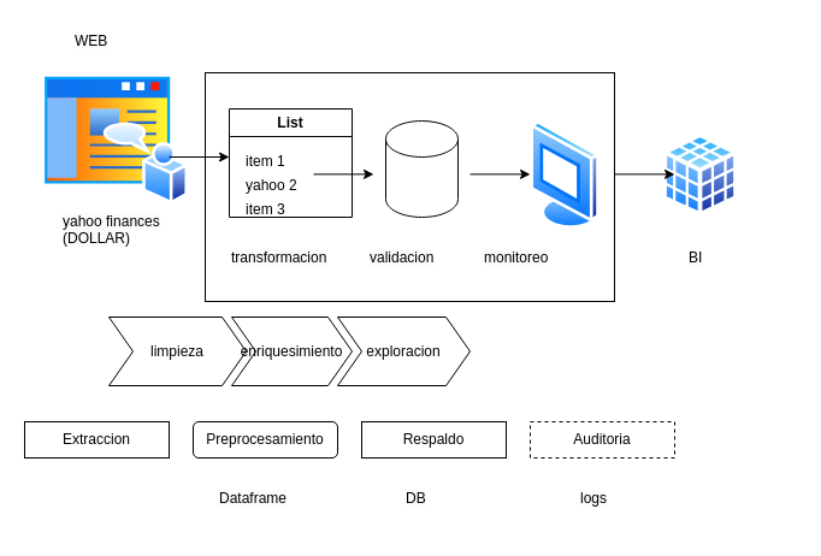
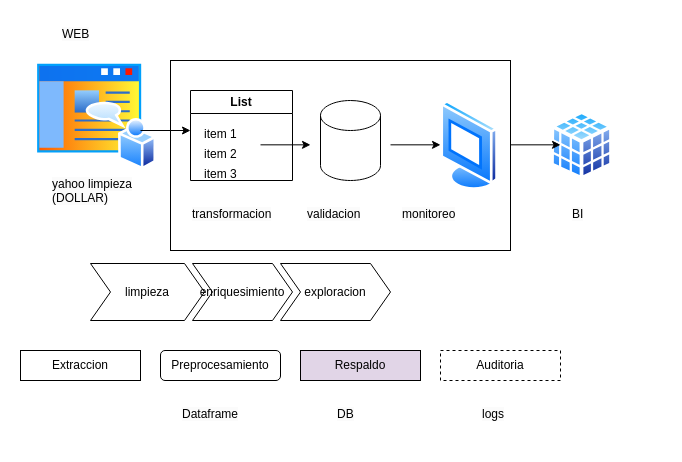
  <mxCell id="0" />
  <mxCell id="1" parent="0" />
  <mxCell id="2" value="Extraccion" style="rounded=0;whiteSpace=wrap;html=1;" vertex="1" parent="1"><mxGeometry x="20" y="350" width="120" height="30" as="geometry" /></mxCell>
  <mxCell id="3" value="Preprocesamiento" style="whiteSpace=wrap;html=1;rounded=1;" vertex="1" parent="1"><mxGeometry x="160" y="350" width="120" height="30" as="geometry" /></mxCell>
  <mxCell id="4" value="&lt;span style=&quot;color: rgb(0, 0, 0); font-family: Helvetica; font-size: 12px; font-style: normal; font-variant-ligatures: normal; font-variant-caps: normal; font-weight: 400; letter-spacing: normal; orphans: 2; text-align: center; text-indent: 0px; text-transform: none; widows: 2; word-spacing: 0px; -webkit-text-stroke-width: 0px; white-space: normal; background-color: rgb(251, 251, 251); text-decoration-thickness: initial; text-decoration-style: initial; text-decoration-color: initial; float: none; display: inline !important;&quot;&gt;Dataframe&lt;/span&gt;" style="text;whiteSpace=wrap;html=1;" vertex="1" parent="1"><mxGeometry x="180" y="400" width="90" height="40" as="geometry" /></mxCell>
  <mxCell id="5" value="&lt;span style=&quot;color: rgb(0, 0, 0); font-family: Helvetica; font-size: 12px; font-style: normal; font-variant-ligatures: normal; font-variant-caps: normal; font-weight: 400; letter-spacing: normal; orphans: 2; text-align: center; text-indent: 0px; text-transform: none; widows: 2; word-spacing: 0px; -webkit-text-stroke-width: 0px; white-space: normal; background-color: rgb(251, 251, 251); text-decoration-thickness: initial; text-decoration-style: initial; text-decoration-color: initial; float: none; display: inline !important;&quot;&gt;DB&lt;/span&gt;" style="text;whiteSpace=wrap;html=1;" vertex="1" parent="1"><mxGeometry x="335" y="400" width="90" height="40" as="geometry" /></mxCell>
- <mxCell id="6" value="Respaldo" style="rounded=0;whiteSpace=wrap;html=1;" vertex="1" parent="1"><mxGeometry x="300" y="350" width="120" height="30" as="geometry" /></mxCell>
+ <mxCell id="6" value="Respaldo" style="rounded=0;whiteSpace=wrap;html=1;fillColor=#e1d5e7;" vertex="1" parent="1"><mxGeometry x="300" y="350" width="120" height="30" as="geometry" /></mxCell>
  <mxCell id="7" value="Auditoria" style="rounded=0;whiteSpace=wrap;html=1;dashed=1;" vertex="1" parent="1"><mxGeometry x="440" y="350" width="120" height="30" as="geometry" /></mxCell>
  <mxCell id="8" value="&lt;span style=&quot;color: rgb(0, 0, 0); font-family: Helvetica; font-size: 12px; font-style: normal; font-variant-ligatures: normal; font-variant-caps: normal; font-weight: 400; letter-spacing: normal; orphans: 2; text-align: center; text-indent: 0px; text-transform: none; widows: 2; word-spacing: 0px; -webkit-text-stroke-width: 0px; white-space: normal; background-color: rgb(251, 251, 251); text-decoration-thickness: initial; text-decoration-style: initial; text-decoration-color: initial; float: none; display: inline !important;&quot;&gt;logs&lt;/span&gt;" style="text;whiteSpace=wrap;html=1;" vertex="1" parent="1"><mxGeometry x="480" y="400" width="90" height="40" as="geometry" /></mxCell>
  <mxCell id="9" value="" style="image;aspect=fixed;perimeter=ellipsePerimeter;html=1;align=center;shadow=0;dashed=0;spacingTop=3;image=img/lib/active_directory/home_page.svg;" vertex="1" parent="1"><mxGeometry x="33.89" y="60" width="122.22" height="110" as="geometry" /></mxCell>
  <mxCell id="10" value="&lt;span style=&quot;color: rgb(0, 0, 0); font-family: Helvetica; font-size: 12px; font-style: normal; font-variant-ligatures: normal; font-variant-caps: normal; font-weight: 400; letter-spacing: normal; orphans: 2; text-align: center; text-indent: 0px; text-transform: none; widows: 2; word-spacing: 0px; -webkit-text-stroke-width: 0px; white-space: normal; background-color: rgb(251, 251, 251); text-decoration-thickness: initial; text-decoration-style: initial; text-decoration-color: initial; float: none; display: inline !important;&quot;&gt;WEB&lt;/span&gt;" style="text;whiteSpace=wrap;html=1;" vertex="1" parent="1"><mxGeometry x="60" width="90" height="40" as="geometry" y="20" /></mxCell>
- <mxCell id="11" value="&lt;span style=&quot;color: rgb(0, 0, 0); font-family: Helvetica; font-size: 12px; font-style: normal; font-variant-ligatures: normal; font-variant-caps: normal; font-weight: 400; letter-spacing: normal; orphans: 2; text-align: center; text-indent: 0px; text-transform: none; widows: 2; word-spacing: 0px; -webkit-text-stroke-width: 0px; white-space: normal; background-color: rgb(251, 251, 251); text-decoration-thickness: initial; text-decoration-style: initial; text-decoration-color: initial; float: none; display: inline !important;&quot;&gt;yahoo finances&lt;/span&gt;&lt;div&gt;&lt;span style=&quot;color: rgb(0, 0, 0); font-family: Helvetica; font-size: 12px; font-style: normal; font-variant-ligatures: normal; font-variant-caps: normal; font-weight: 400; letter-spacing: normal; orphans: 2; text-align: center; text-indent: 0px; text-transform: none; widows: 2; word-spacing: 0px; -webkit-text-stroke-width: 0px; white-space: normal; background-color: rgb(251, 251, 251); text-decoration-thickness: initial; text-decoration-style: initial; text-decoration-color: initial; float: none; display: inline !important;&quot;&gt;(DOLLAR)&lt;/span&gt;&lt;/div&gt;" style="text;whiteSpace=wrap;html=1;" vertex="1" parent="1"><mxGeometry x="50" y="170" width="90" height="40" as="geometry" /></mxCell>
+ <mxCell id="11" value="&lt;span style=&quot;color: rgb(0, 0, 0); font-family: Helvetica; font-size: 12px; font-style: normal; font-variant-ligatures: normal; font-variant-caps: normal; font-weight: 400; letter-spacing: normal; orphans: 2; text-align: center; text-indent: 0px; text-transform: none; widows: 2; word-spacing: 0px; -webkit-text-stroke-width: 0px; white-space: normal; background-color: rgb(251, 251, 251); text-decoration-thickness: initial; text-decoration-style: initial; text-decoration-color: initial; float: none; display: inline !important;&quot;&gt;yahoo limpieza&lt;/span&gt;&lt;div&gt;&lt;span style=&quot;color: rgb(0, 0, 0); font-family: Helvetica; font-size: 12px; font-style: normal; font-variant-ligatures: normal; font-variant-caps: normal; font-weight: 400; letter-spacing: normal; orphans: 2; text-align: center; text-indent: 0px; text-transform: none; widows: 2; word-spacing: 0px; -webkit-text-stroke-width: 0px; white-space: normal; background-color: rgb(251, 251, 251); text-decoration-thickness: initial; text-decoration-style: initial; text-decoration-color: initial; float: none; display: inline !important;&quot;&gt;(DOLLAR)&lt;/span&gt;&lt;/div&gt;" style="text;whiteSpace=wrap;html=1;" vertex="1" parent="1"><mxGeometry x="50" y="170" width="90" height="40" as="geometry" /></mxCell>
  <mxCell id="12" value="&lt;div&gt;&lt;br&gt;&lt;/div&gt;&lt;div&gt;&lt;br&gt;&lt;/div&gt;" style="swimlane;childLayout=stackLayout;horizontal=1;fillColor=none;horizontalStack=1;resizeParent=1;resizeParentMax=0;resizeLast=0;collapsible=0;strokeColor=none;stackBorder=10;stackSpacing=-12;resizable=1;align=center;points=[];whiteSpace=wrap;html=1;" vertex="1" parent="1"><mxGeometry x="80" y="230" width="320" height="100" as="geometry" /></mxCell>
  <mxCell id="13" value="limpieza" style="shape=step;perimeter=stepPerimeter;fixedSize=1;points=[];whiteSpace=wrap;html=1;" vertex="1" parent="12"><mxGeometry x="10" y="33" width="114" height="57" as="geometry" /></mxCell>
  <mxCell id="14" value="enriquesimiento" style="shape=step;perimeter=stepPerimeter;fixedSize=1;points=[];whiteSpace=wrap;html=1;" vertex="1" parent="12"><mxGeometry x="112" y="33" width="100" height="57" as="geometry" /></mxCell>
  <mxCell id="15" value="exploracion" style="shape=step;perimeter=stepPerimeter;fixedSize=1;points=[];whiteSpace=wrap;html=1;" vertex="1" parent="12"><mxGeometry x="200" y="33" width="110" height="57" as="geometry" /></mxCell>
  <mxCell id="16" value="" style="rounded=0;whiteSpace=wrap;html=1;" vertex="1" parent="1"><mxGeometry x="170" y="60" width="340" height="190" as="geometry" /></mxCell>
  <mxCell id="17" value="List" style="swimlane;whiteSpace=wrap;html=1;" vertex="1" parent="1"><mxGeometry x="190" y="90" width="102" height="90" as="geometry" /></mxCell>
  <mxCell id="18" value="item 1" style="text;whiteSpace=wrap;html=1;" vertex="1" parent="17"><mxGeometry x="12" y="30" width="90" height="40" as="geometry" /></mxCell>
  <mxCell id="19" value="" style="shape=cylinder3;whiteSpace=wrap;html=1;boundedLbl=1;backgroundOutline=1;size=15;" vertex="1" parent="1"><mxGeometry x="320" y="100" width="60" height="80" as="geometry" /></mxCell>
  <mxCell id="20" value="" style="image;aspect=fixed;perimeter=ellipsePerimeter;html=1;align=center;shadow=0;dashed=0;spacingTop=3;image=img/lib/active_directory/vista_terminal.svg;" vertex="1" parent="1"><mxGeometry x="440" y="100" width="58.5" height="90" as="geometry" /></mxCell>
  <mxCell id="21" value="&lt;span style=&quot;color: rgb(0, 0, 0); font-family: Helvetica; font-size: 12px; font-style: normal; font-variant-ligatures: normal; font-variant-caps: normal; font-weight: 400; letter-spacing: normal; orphans: 2; text-align: center; text-indent: 0px; text-transform: none; widows: 2; word-spacing: 0px; -webkit-text-stroke-width: 0px; white-space: normal; background-color: rgb(251, 251, 251); text-decoration-thickness: initial; text-decoration-style: initial; text-decoration-color: initial; float: none; display: inline !important;&quot;&gt;transformacion&lt;/span&gt;" style="text;whiteSpace=wrap;html=1;" vertex="1" parent="1"><mxGeometry x="190" y="200" width="90" height="40" as="geometry" /></mxCell>
  <mxCell id="22" value="&lt;span style=&quot;color: rgb(0, 0, 0); font-family: Helvetica; font-size: 12px; font-style: normal; font-variant-ligatures: normal; font-variant-caps: normal; font-weight: 400; letter-spacing: normal; orphans: 2; text-align: center; text-indent: 0px; text-transform: none; widows: 2; word-spacing: 0px; -webkit-text-stroke-width: 0px; white-space: normal; background-color: rgb(251, 251, 251); text-decoration-thickness: initial; text-decoration-style: initial; text-decoration-color: initial; float: none; display: inline !important;&quot;&gt;validacion&lt;/span&gt;" style="text;whiteSpace=wrap;html=1;" vertex="1" parent="1"><mxGeometry x="305" y="200" width="90" height="40" as="geometry" /></mxCell>
  <mxCell id="23" value="&lt;span style=&quot;color: rgb(0, 0, 0); font-family: Helvetica; font-size: 12px; font-style: normal; font-variant-ligatures: normal; font-variant-caps: normal; font-weight: 400; letter-spacing: normal; orphans: 2; text-align: center; text-indent: 0px; text-transform: none; widows: 2; word-spacing: 0px; -webkit-text-stroke-width: 0px; white-space: normal; background-color: rgb(251, 251, 251); text-decoration-thickness: initial; text-decoration-style: initial; text-decoration-color: initial; float: none; display: inline !important;&quot;&gt;monitoreo&lt;/span&gt;" style="text;whiteSpace=wrap;html=1;" vertex="1" parent="1"><mxGeometry x="400" y="200" width="90" height="40" as="geometry" /></mxCell>
  <mxCell id="24" value="&lt;span style=&quot;color: rgb(0, 0, 0); font-family: Helvetica; font-size: 12px; font-style: normal; font-variant-ligatures: normal; font-variant-caps: normal; font-weight: 400; letter-spacing: normal; orphans: 2; text-align: center; text-indent: 0px; text-transform: none; widows: 2; word-spacing: 0px; -webkit-text-stroke-width: 0px; white-space: normal; background-color: rgb(251, 251, 251); text-decoration-thickness: initial; text-decoration-style: initial; text-decoration-color: initial; float: none; display: inline !important;&quot;&gt;BI&lt;/span&gt;" style="text;whiteSpace=wrap;html=1;" vertex="1" parent="1"><mxGeometry x="570" y="200" width="90" height="40" as="geometry" /></mxCell>
  <mxCell id="25" value="" style="image;aspect=fixed;perimeter=ellipsePerimeter;html=1;align=center;shadow=0;dashed=0;spacingTop=3;image=img/lib/active_directory/database_cube.svg;" vertex="1" parent="1"><mxGeometry x="550" y="110" width="63" height="70" as="geometry" /></mxCell>
  <mxCell id="26" value="" style="endArrow=classic;html=1;" edge="1" parent="1"><mxGeometry width="50" height="50" relative="1" as="geometry"><mxPoint x="140" y="130" as="sourcePoint" /><mxPoint x="190" y="130" as="targetPoint" /></mxGeometry></mxCell>
  <mxCell id="27" value="" style="endArrow=classic;html=1;" edge="1" parent="1"><mxGeometry width="50" height="50" relative="1" as="geometry"><mxPoint x="260" y="144.33" as="sourcePoint" /><mxPoint x="310" y="144.33" as="targetPoint" /></mxGeometry></mxCell>
  <mxCell id="28" value="" style="endArrow=classic;html=1;" edge="1" parent="1"><mxGeometry width="50" height="50" relative="1" as="geometry"><mxPoint x="390" y="144.33" as="sourcePoint" /><mxPoint x="440" y="144.33" as="targetPoint" /></mxGeometry></mxCell>
  <mxCell id="29" value="" style="endArrow=classic;html=1;" edge="1" parent="1"><mxGeometry width="50" height="50" relative="1" as="geometry"><mxPoint x="510" y="144.33" as="sourcePoint" /><mxPoint x="560" y="144.33" as="targetPoint" /></mxGeometry></mxCell>
- <mxCell id="30" value="yahoo 2" style="text;whiteSpace=wrap;html=1;" vertex="1" parent="1"><mxGeometry x="202" y="140" width="90" height="40" as="geometry" /></mxCell>
+ <mxCell id="30" value="item 2" style="text;whiteSpace=wrap;html=1;" vertex="1" parent="1"><mxGeometry x="202" y="140" width="90" height="40" as="geometry" /></mxCell>
  <mxCell id="31" value="item 3" style="text;whiteSpace=wrap;html=1;" vertex="1" parent="1"><mxGeometry x="202" y="160" width="90" height="40" as="geometry" /></mxCell>
